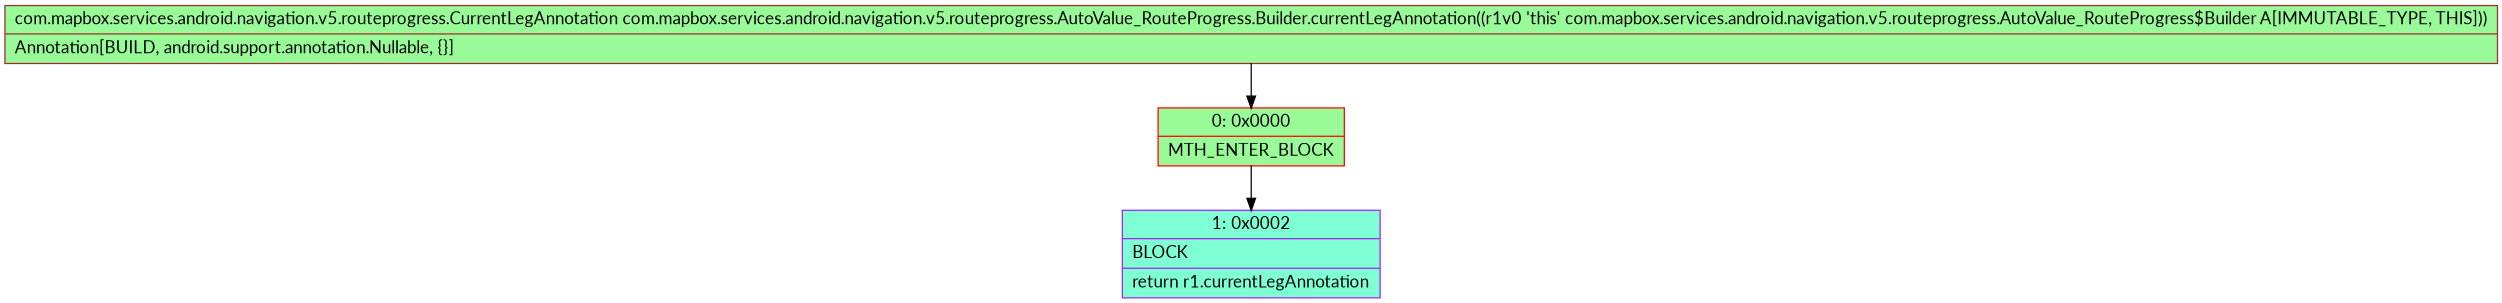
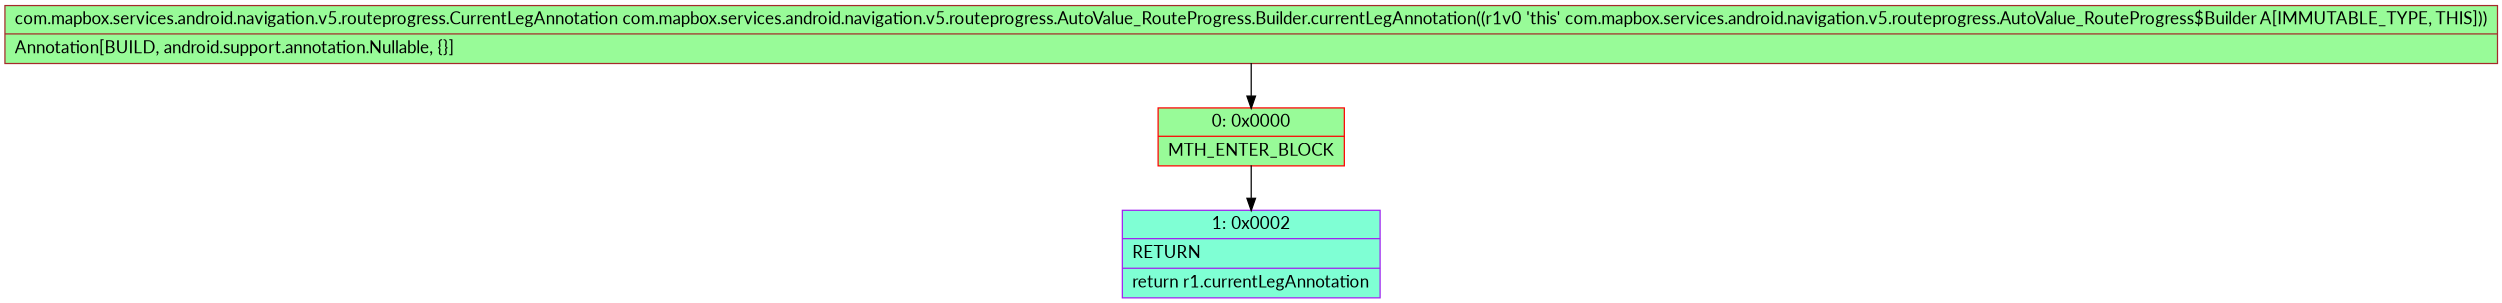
  digraph {
    fontname=Lato
    node [shape=record style=filled fillcolor=palegreen fontname=Lato]
    edge [fontname=Lato]
    n1 [label="{0\:\ 0x0000|MTH_ENTER_BLOCK\l}" color=red]
-   n2 [label="{1\:\ 0x0002|BLOCK\l|return r1.currentLegAnnotation\l}" fillcolor=aquamarine color=purple]
+   n2 [label="{1\:\ 0x0002|RETURN\l|return r1.currentLegAnnotation\l}" fillcolor=aquamarine color=purple]
    n3 [label="{com.mapbox.services.android.navigation.v5.routeprogress.CurrentLegAnnotation com.mapbox.services.android.navigation.v5.routeprogress.AutoValue_RouteProgress.Builder.currentLegAnnotation((r1v0 'this' com.mapbox.services.android.navigation.v5.routeprogress.AutoValue_RouteProgress$Builder A[IMMUTABLE_TYPE, THIS]))  | Annotation[BUILD, android.support.annotation.Nullable, \{\}]\l}" color=brown]
    n1 -> n2
    n3 -> n1
  }
